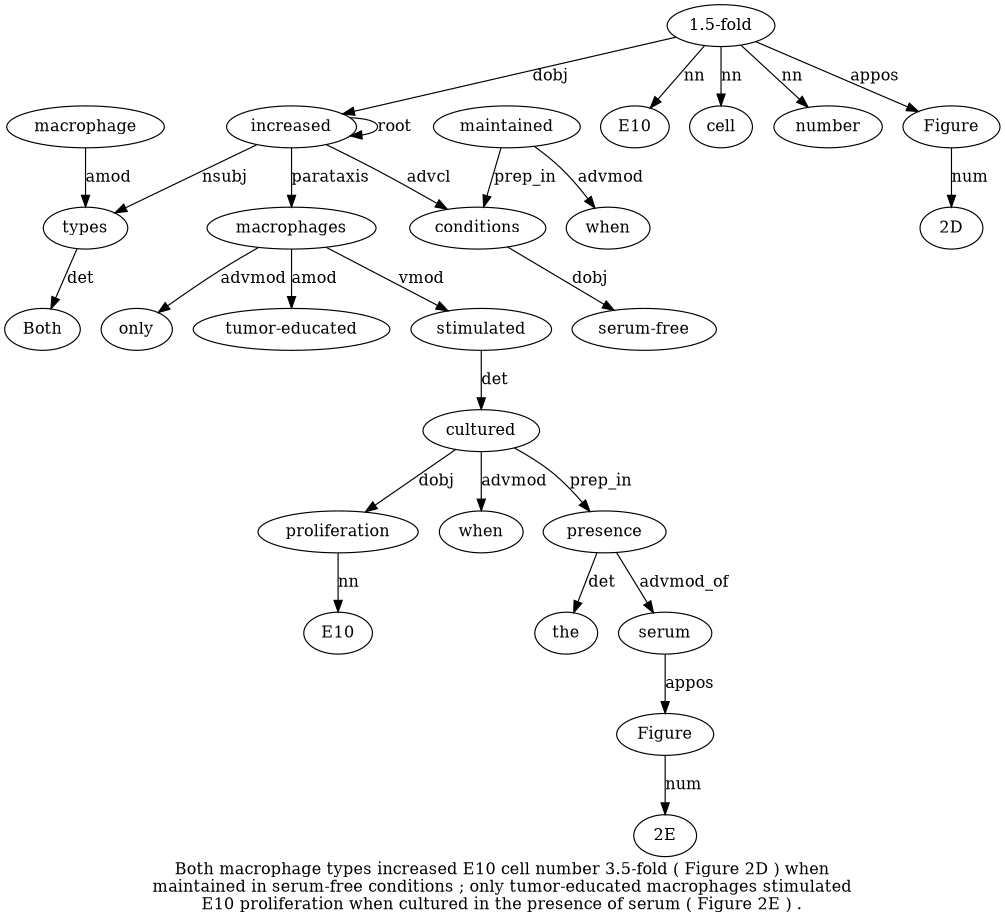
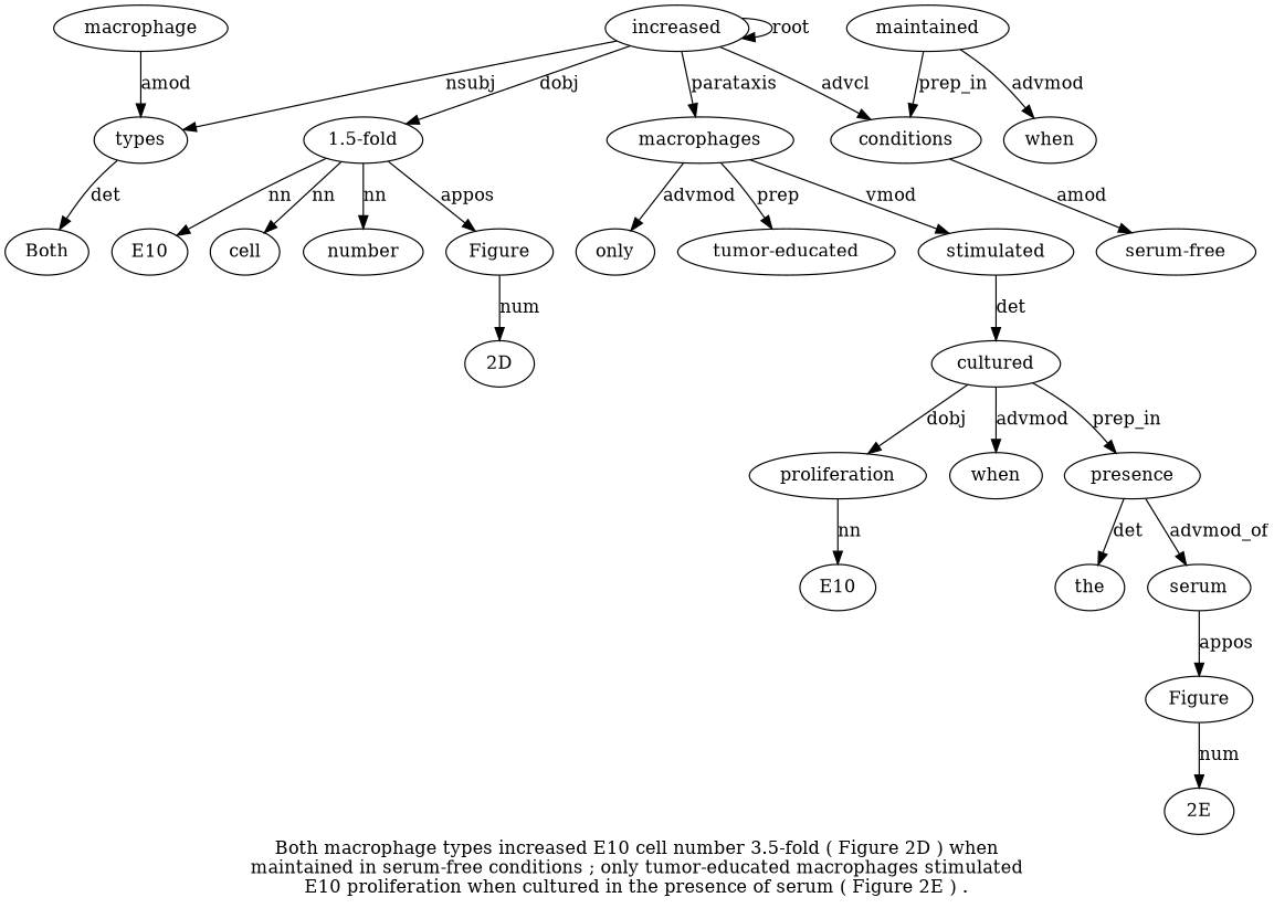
  digraph {
    label="Both macrophage types increased E10 cell number 3.5-fold ( Figure 2D ) when\nmaintained in serum-free conditions ; only tumor-educated macrophages stimulated\nE10 proliferation when cultured in the presence of serum ( Figure 2E ) ."
    node [fillcolor=white style=filled]
    n1 [label=types]
    n2 [label=Both]
    n3 [label=macrophage]
    n4 [label=increased]
    n5 [label="1.5-fold"]
    n6 [label=macrophages]
    n7 [label=conditions]
    n8 [label=E10]
    n9 [label=cell]
    n10 [label=number]
    n11 [label=Figure]
    n12 [label=maintained]
    n13 [label=when]
    n14 [label=only]
    n15 [label="tumor-educated"]
    n16 [label=stimulated]
    n17 [label="2D"]
    n18 [label="serum-free"]
    n19 [label=cultured]
    n20 [label=proliferation]
    n21 [label=E10]
    n22 [label=when]
    n23 [label=presence]
    n24 [label=the]
    n25 [label=serum]
    n26 [label=Figure]
    n27 [label="2E"]
    n1 -> n2 [label=det]
    n3 -> n1 [label=amod]
    n4 -> n1 [label=nsubj]
    n4 -> n4 [label=root]
-   n5 -> n4 [label=dobj]
+   n4 -> n5 [label=dobj]
    n4 -> n6 [label=parataxis]
    n4 -> n7 [label=advcl]
    n5 -> n8 [label=nn]
    n5 -> n9 [label=nn]
    n5 -> n10 [label=nn]
    n5 -> n11 [label=appos]
    n6 -> n14 [label=advmod]
-   n6 -> n15 [label=amod]
+   n6 -> n15 [label=prep]
    n6 -> n16 [label=vmod]
-   n7 -> n18 [label=dobj]
+   n7 -> n18 [label=amod]
    n11 -> n17 [label=num]
    n12 -> n7 [label=prep_in]
    n12 -> n13 [label=advmod]
    n16 -> n19 [label=det]
    n19 -> n20 [label=dobj]
    n19 -> n22 [label=advmod]
    n19 -> n23 [label=prep_in]
    n20 -> n21 [label=nn]
    n23 -> n24 [label=det]
    n23 -> n25 [label=advmod_of]
    n25 -> n26 [label=appos]
    n26 -> n27 [label=num]
  }
